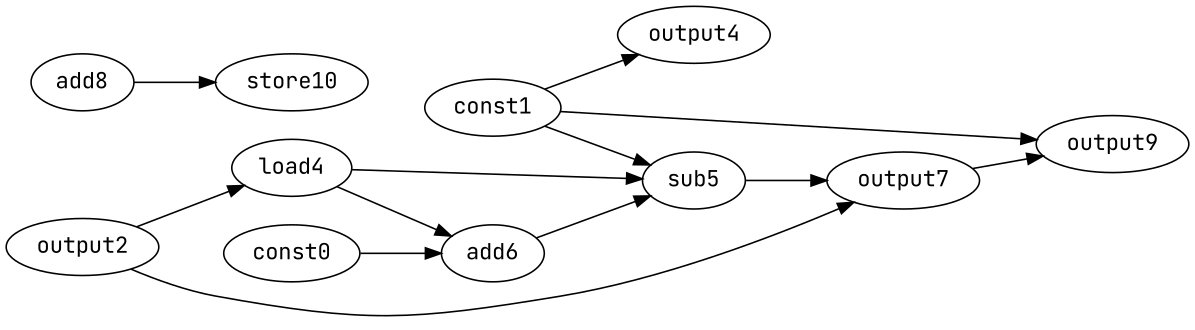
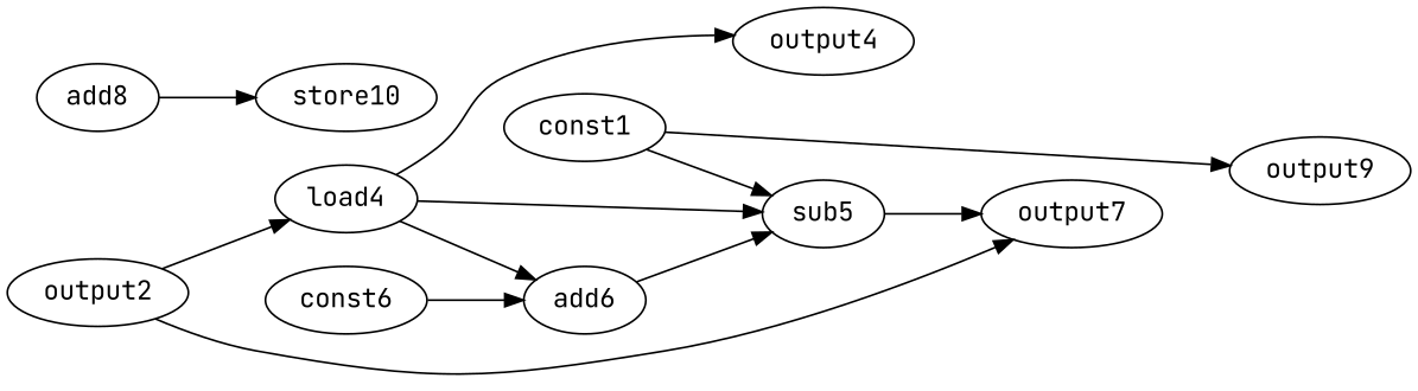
  digraph {
    fontname="JetBrains Mono"
    rankdir=LR
    node [fontname="JetBrains Mono" opcode=add]
    edge [fontname="JetBrains Mono" operand=0]
    add6
-   const0 [opcode=const]
+   const0 [opcode=const label=const6]
    sub5 [opcode=sub]
    add8
    store10 [opcode=store]
    output4 [opcode=output]
    const1 [opcode=const]
    output9 [opcode=output]
    n9 [label=output7]
    n10 [label=output2 opcode=const]
    n11 [label=load4 opcode=load]
    add6 -> sub5 [operand=1]
    const0 -> add6
    sub5 -> n9 [operand=1]
    add8 -> store10
    const1 -> sub5
-   const1 -> output4
+   n11 -> output4
    const1 -> output9 [operand=1]
-   n9 -> output9
    n10 -> n9
    n10 -> n11
    n11 -> add6 [operand=1]
    n11 -> sub5 [operand=1]
  }
